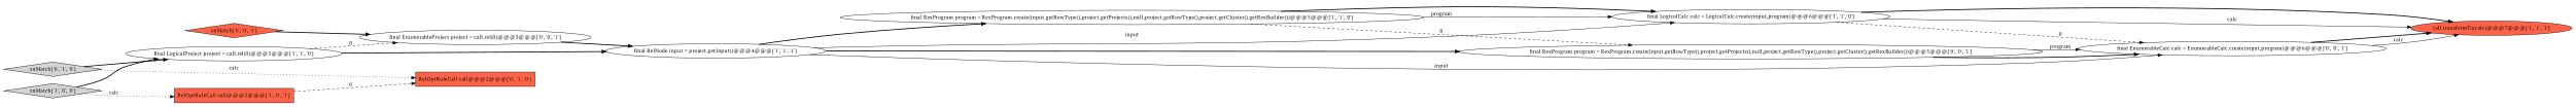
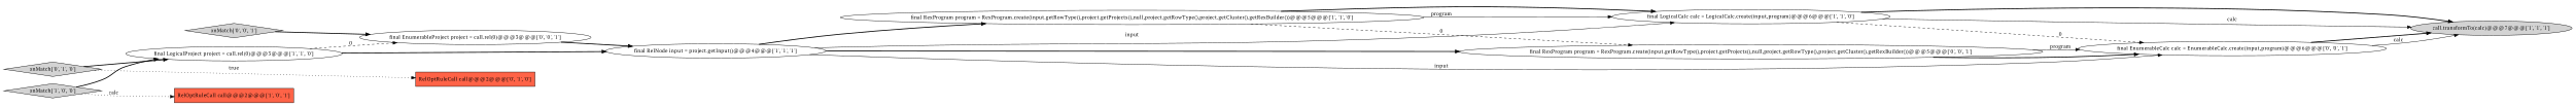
  digraph {
    fontname="PT Serif"
    rankdir=LR
    node [fillcolor=white fontname="PT Serif" shape=ellipse style=filled]
    edge [fontname="PT Serif" style=bold]
    n1 [label="final RexProgram program = RexProgram.create(input.getRowType(),project.getProjects(),null,project.getRowType(),project.getCluster().getRexBuilder())@@@5@@@['1', '1', '0']"]
    n2 [label="final RexProgram program = RexProgram.create(input.getRowType(),project.getProjects(),null,project.getRowType(),project.getCluster().getRexBuilder())@@@5@@@['0', '0', '1']"]
    n3 [label="final LogicalCalc calc = LogicalCalc.create(input,program)@@@6@@@['1', '1', '0']"]
    n4 [label="final EnumerableCalc calc = EnumerableCalc.create(input,program)@@@6@@@['0', '0', '1']"]
-   n5 [fillcolor=tomato label="call.transformTo(calc)@@@7@@@['1', '1', '1']"]
+   n5 [fillcolor=lightgray label="call.transformTo(calc)@@@7@@@['1', '1', '1']"]
    n6 [fillcolor=tomato label="RelOptRuleCall call@@@2@@@['0', '1', '0']" shape=box]
    n7 [label="final LogicalProject project = call.rel(0)@@@3@@@['1', '1', '0']"]
    n8 [label="final EnumerableProject project = call.rel(0)@@@3@@@['0', '0', '1']"]
    n9 [label="final RelNode input = project.getInput()@@@4@@@['1', '1', '1']"]
    n10 [fillcolor=lightgray label="onMatch['0', '1', '0']" shape=diamond]
    n11 [fillcolor=lightgray label="onMatch['1', '0', '0']" shape=diamond]
    n12 [fillcolor=tomato label="RelOptRuleCall call@@@2@@@['1', '0', '1']" shape=box]
-   n13 [fillcolor=tomato label="onMatch['0', '0', '1']" shape=diamond]
+   n13 [fillcolor=lightgray label="onMatch['0', '0', '1']" shape=diamond]
    n1 -> n2 [label=0 style=dashed]
    n1 -> n3
    n1 -> n3 [label=program style=solid]
    n2 -> n4
    n2 -> n4 [label=program style=solid]
    n3 -> n4 [label=0 style=dashed]
    n3 -> n5
    n3 -> n5 [label=calc style=solid]
    n4 -> n5
    n4 -> n5 [label=calc style=solid]
    n7 -> n8 [label=0 style=dashed]
    n7 -> n9
    n8 -> n9
    n9 -> n1
    n9 -> n2
    n9 -> n3 [label=input style=solid]
    n9 -> n4 [label=input style=solid]
-   n10 -> n6 [label=calc style=dotted]
+   n10 -> n6 [label=true style=dotted]
    n10 -> n7
    n11 -> n7
    n11 -> n12 [label=calc style=dotted]
-   n12 -> n6 [label=0 style=dashed]
    n13 -> n8
  }
